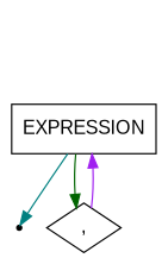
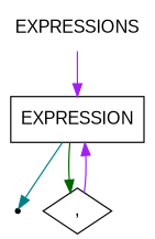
  digraph {
    rankdir=TB
    node [fontname=Arial]
    edge [color=purple]
+   n1 [label=EXPRESSIONS shape=plaintext]
    n2 [label=EXPRESSION shape=box]
    end [shape=point]
    n4 [label="," shape=diamond]
+   n1 -> n2
    n2 -> end [color=teal]
    n2 -> n4 [color=darkgreen]
    n4 -> n2
  }
